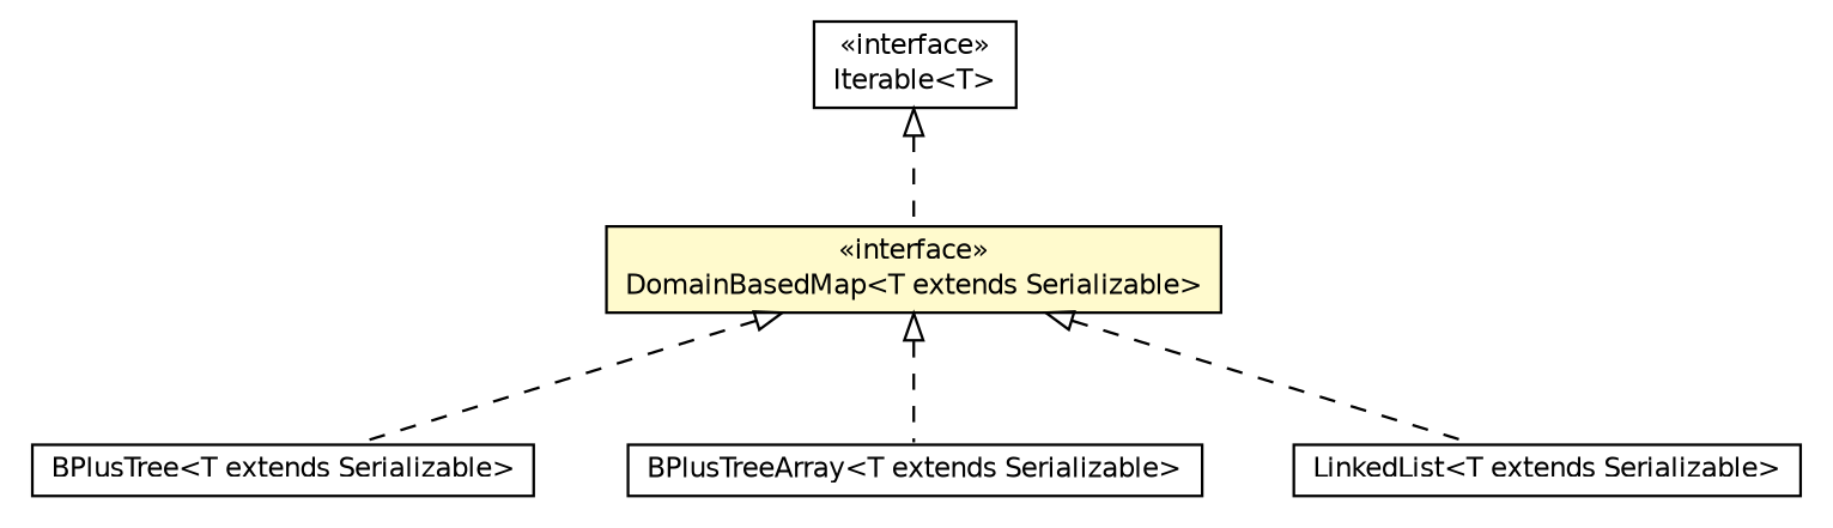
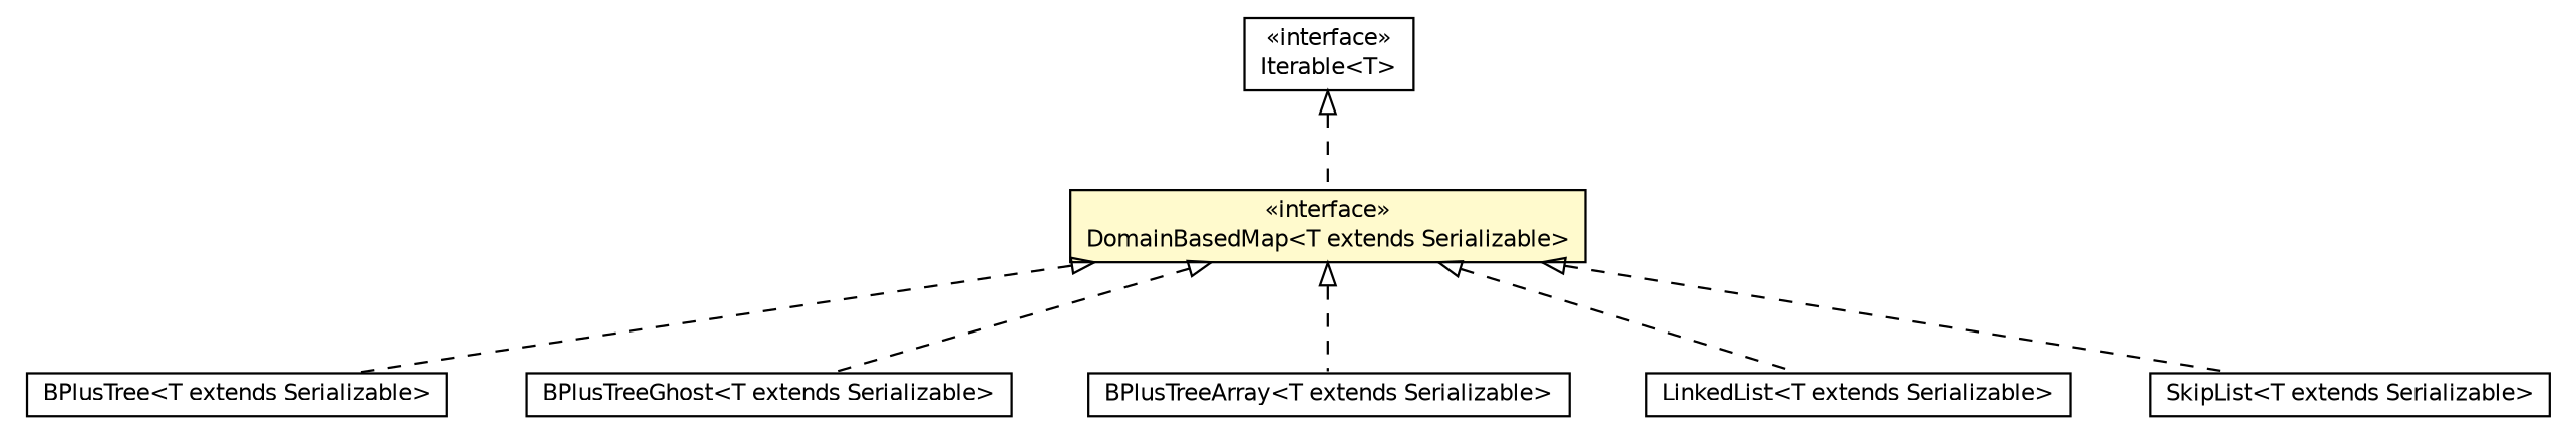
  digraph {
    nodesep=0.25
    ranksep=0.5
    node [fontcolor=black fontname=Helvetica fontsize=10.0 shape=plaintext]
    edge [arrowtail=empty dir=back fontname=Helvetica fontsize=10 headport=p labelfontname=Helvetica labelfontsize=10 style=dashed tailport=p]
    n1 [label=<<table title="pt.ist.fenixframework.dml.runtime.DomainBasedMap" border="0" cellborder="1" cellspacing="0" cellpadding="2" port="p" bgcolor="lemonChiffon" href="./DomainBasedMap.html"> 		<tr><td><table border="0" cellspacing="0" cellpadding="1"> <tr><td align="center" balign="center"> &#171;interface&#187; </td></tr> <tr><td align="center" balign="center"> DomainBasedMap&lt;T extends Serializable&gt; </td></tr> 		</table></td></tr> 		</table>>]
    n2 [label=<<table title="pt.ist.fenixframework.adt.bplustree.BPlusTree" border="0" cellborder="1" cellspacing="0" cellpadding="2" port="p" href="../../adt/bplustree/BPlusTree.html"> 		<tr><td><table border="0" cellspacing="0" cellpadding="1"> <tr><td align="center" balign="center"> BPlusTree&lt;T extends Serializable&gt; </td></tr> 		</table></td></tr> 		</table>>]
+   n3 [label=<<table title="pt.ist.fenixframework.adt.bplustree.BPlusTreeGhost" border="0" cellborder="1" cellspacing="0" cellpadding="2" port="p" href="../../adt/bplustree/BPlusTreeGhost.html"> 		<tr><td><table border="0" cellspacing="0" cellpadding="1"> <tr><td align="center" balign="center"> BPlusTreeGhost&lt;T extends Serializable&gt; </td></tr> 		</table></td></tr> 		</table>>]
    n4 [label=<<table title="pt.ist.fenixframework.adt.bplustree.BPlusTreeArray" border="0" cellborder="1" cellspacing="0" cellpadding="2" port="p" href="../../adt/bplustree/BPlusTreeArray.html"> 		<tr><td><table border="0" cellspacing="0" cellpadding="1"> <tr><td align="center" balign="center"> BPlusTreeArray&lt;T extends Serializable&gt; </td></tr> 		</table></td></tr> 		</table>>]
    n5 [label=<<table title="pt.ist.fenixframework.adt.linkedlist.LinkedList" border="0" cellborder="1" cellspacing="0" cellpadding="2" port="p" href="../../adt/linkedlist/LinkedList.html"> 		<tr><td><table border="0" cellspacing="0" cellpadding="1"> <tr><td align="center" balign="center"> LinkedList&lt;T extends Serializable&gt; </td></tr> 		</table></td></tr> 		</table>>]
+   n6 [label=<<table title="pt.ist.fenixframework.adt.skiplist.SkipList" border="0" cellborder="1" cellspacing="0" cellpadding="2" port="p" href="../../adt/skiplist/SkipList.html"> 		<tr><td><table border="0" cellspacing="0" cellpadding="1"> <tr><td align="center" balign="center"> SkipList&lt;T extends Serializable&gt; </td></tr> 		</table></td></tr> 		</table>>]
    n7 [label=<<table title="java.lang.Iterable" border="0" cellborder="1" cellspacing="0" cellpadding="2" port="p" href="http://java.sun.com/j2se/1.4.2/docs/api/java/lang/Iterable.html"> 		<tr><td><table border="0" cellspacing="0" cellpadding="1"> <tr><td align="center" balign="center"> &#171;interface&#187; </td></tr> <tr><td align="center" balign="center"> Iterable&lt;T&gt; </td></tr> 		</table></td></tr> 		</table>>]
    n1 -> n2
+   n1 -> n3
    n1 -> n4
    n1 -> n5
+   n1 -> n6
    n7 -> n1
  }
